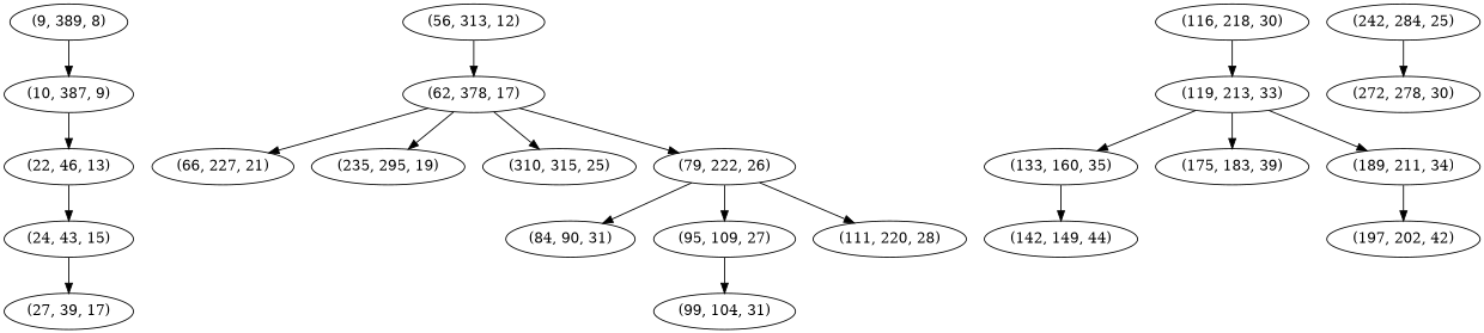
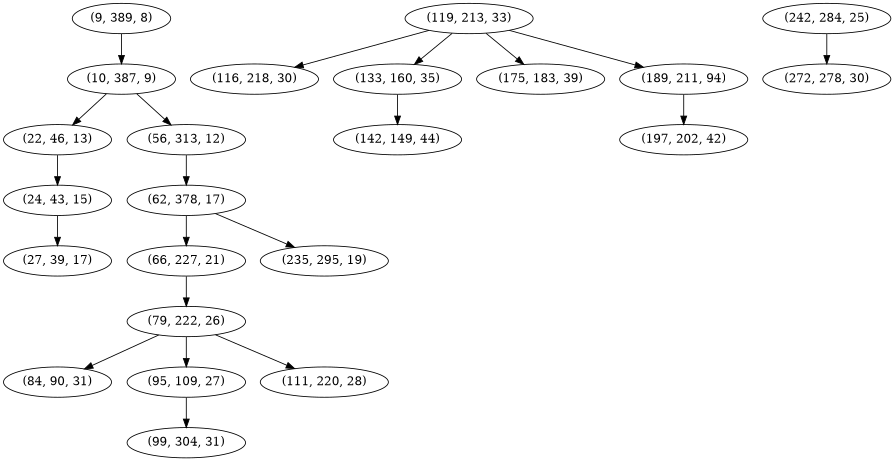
  digraph {
    "(9, 389, 8)"
    "(10, 387, 9)"
    "(22, 46, 13)"
    n4 [label="(56, 313, 12)"]
    "(24, 43, 15)"
    "(62, 378, 17)"
    n7 [label="(27, 39, 17)"]
    "(66, 227, 21)"
    "(235, 295, 19)"
-   "(310, 315, 25)"
    "(79, 222, 26)"
    "(84, 90, 31)"
    "(95, 109, 27)"
    "(111, 220, 28)"
-   "(99, 104, 31)"
+   "(99, 104, 31)" [label="(99, 304, 31)"]
    "(116, 218, 30)"
    "(119, 213, 33)"
    "(133, 160, 35)"
    "(175, 183, 39)"
-   "(189, 211, 34)"
+   "(189, 211, 34)" [label="(189, 211, 94)"]
    "(142, 149, 44)"
    "(197, 202, 42)"
    "(242, 284, 25)"
    "(272, 278, 30)"
    "(9, 389, 8)" -> "(10, 387, 9)"
    "(10, 387, 9)" -> "(22, 46, 13)"
+   "(10, 387, 9)" -> n4
    "(22, 46, 13)" -> "(24, 43, 15)"
    n4 -> "(62, 378, 17)"
    "(24, 43, 15)" -> n7
    "(62, 378, 17)" -> "(66, 227, 21)"
    "(62, 378, 17)" -> "(235, 295, 19)"
-   "(62, 378, 17)" -> "(310, 315, 25)"
-   "(62, 378, 17)" -> "(79, 222, 26)"
+   "(66, 227, 21)" -> "(79, 222, 26)"
    "(79, 222, 26)" -> "(84, 90, 31)"
    "(79, 222, 26)" -> "(95, 109, 27)"
    "(79, 222, 26)" -> "(111, 220, 28)"
    "(95, 109, 27)" -> "(99, 104, 31)"
-   "(116, 218, 30)" -> "(119, 213, 33)"
+   "(119, 213, 33)" -> "(116, 218, 30)"
    "(119, 213, 33)" -> "(133, 160, 35)"
    "(119, 213, 33)" -> "(175, 183, 39)"
    "(119, 213, 33)" -> "(189, 211, 34)"
    "(133, 160, 35)" -> "(142, 149, 44)"
    "(189, 211, 34)" -> "(197, 202, 42)"
    "(242, 284, 25)" -> "(272, 278, 30)"
  }
